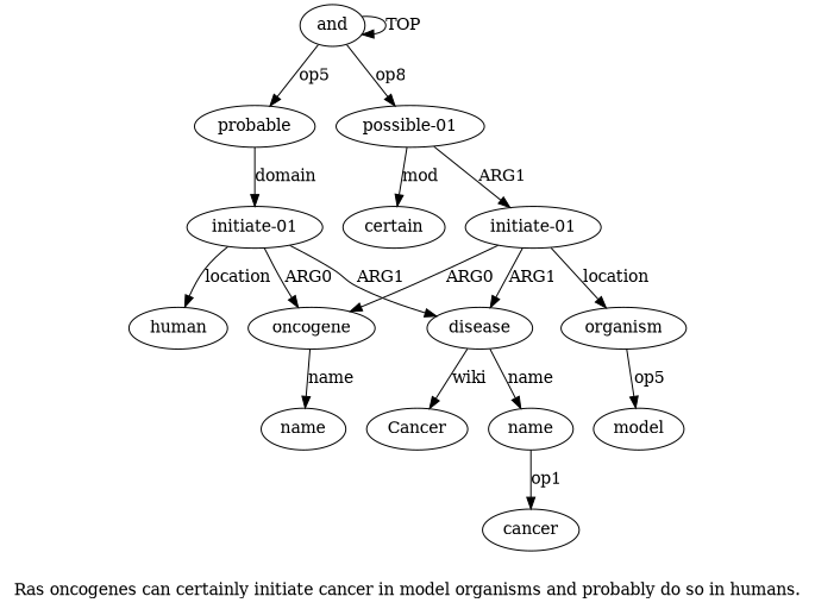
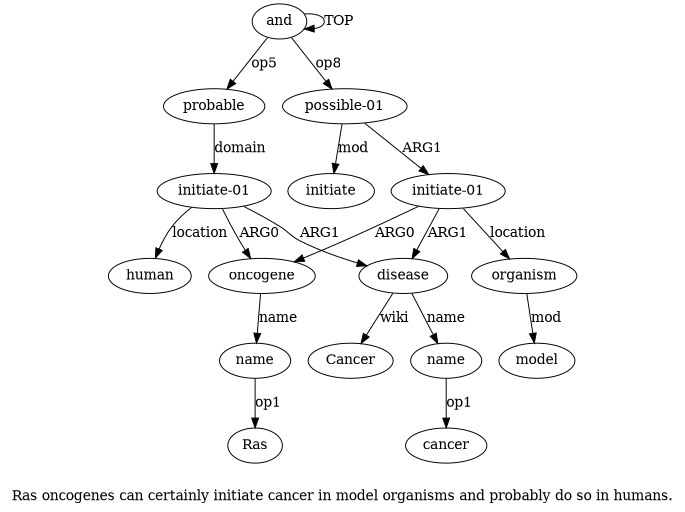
  digraph {
    label="Ras oncogenes can certainly initiate cancer in model organisms and probably do so in humans."
    node [color=black gold_ind=-1 gold_label="initiate-01" test_ind=-1 test_label="initiate-01"]
    edge [color=black gold_label=ARG1 test_label=ARG1]
    n1 [gold_label=Cancer label=Cancer test_label=Cancer]
    n2 [gold_ind=11 label="initiate-01" test_ind=11]
    n3 [gold_ind=12 gold_label=human label=human test_ind=12 test_label=human]
    n4 [gold_ind=3 gold_label=oncogene label=oncogene test_ind=3 test_label=oncogene]
    n5 [gold_ind=5 gold_label=disease label=disease test_ind=5 test_label=disease]
    n6 [gold_ind=4 gold_label=name label=name test_ind=4 test_label=name]
    n7 [gold_ind=6 gold_label=name label=name test_ind=6 test_label=name]
+   n8 [gold_label=Ras label=Ras test_label=Ras]
    n9 [gold_label=cancer label=cancer test_label=cancer]
    n10 [gold_ind=10 gold_label=probable label=probable test_ind=10 test_label=probable]
    n11 [gold_ind=1 gold_label="possible-01" label="possible-01" test_ind=1 test_label="possible-01"]
    n12 [gold_ind=2 label="initiate-01" test_ind=2]
-   n13 [gold_ind=9 gold_label=certain label=certain test_ind=9 test_label=certain]
+   n13 [gold_ind=9 gold_label=certain label=initiate test_ind=9 test_label=certain]
    n14 [gold_ind=7 gold_label=organism label=organism test_ind=7 test_label=organism]
    n15 [gold_ind=8 gold_label=model label=model test_ind=8 test_label=model]
    n16 [gold_ind=0 gold_label=and label=and test_ind=0 test_label=and]
    n2 -> n3 [gold_label=location label=location test_label=location]
    n2 -> n4 [gold_label=ARG0 label=ARG0 test_label=ARG0]
    n2 -> n5 [label=ARG1]
    n4 -> n6 [gold_label=name label=name test_label=name]
    n5 -> n1 [gold_label=wiki label=wiki test_label=wiki]
    n5 -> n7 [gold_label=name label=name test_label=name]
+   n6 -> n8 [gold_label=op1 label=op1 test_label=op1]
    n7 -> n9 [gold_label=op1 label=op1 test_label=op1]
    n10 -> n2 [gold_label=domain label=domain test_label=domain]
    n11 -> n12 [label=ARG1]
    n11 -> n13 [gold_label=mod label=mod test_label=mod]
    n12 -> n4 [gold_label=ARG0 label=ARG0 test_label=ARG0]
    n12 -> n5 [label=ARG1]
    n12 -> n14 [gold_label=location label=location test_label=location]
-   n14 -> n15 [gold_label=mod label=op5 test_label=mod]
+   n14 -> n15 [gold_label=mod label=mod test_label=mod]
    n16 -> n10 [gold_label=op2 label=op5 test_label=op2]
    n16 -> n11 [gold_label=op1 label=op8 test_label=op1]
    n16 -> n16 [gold_label=TOP label=TOP test_label=TOP]
  }
